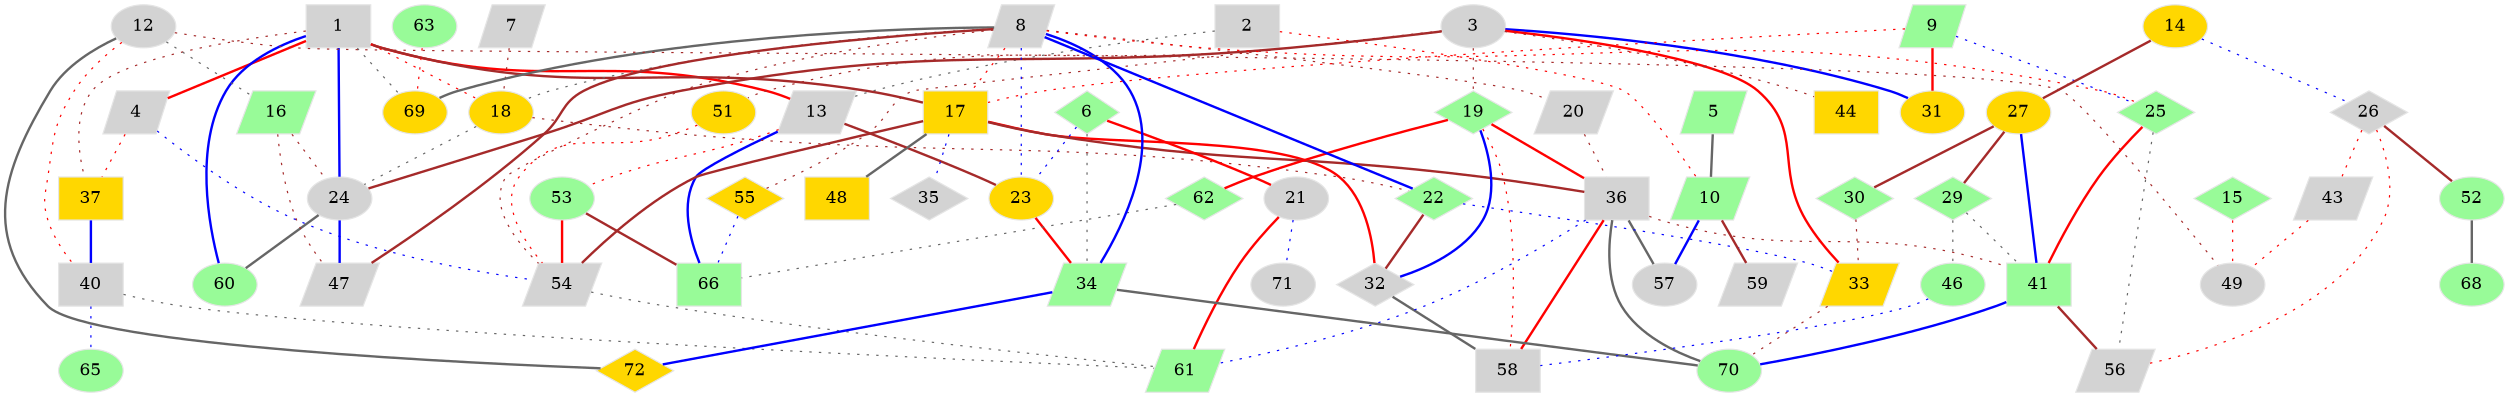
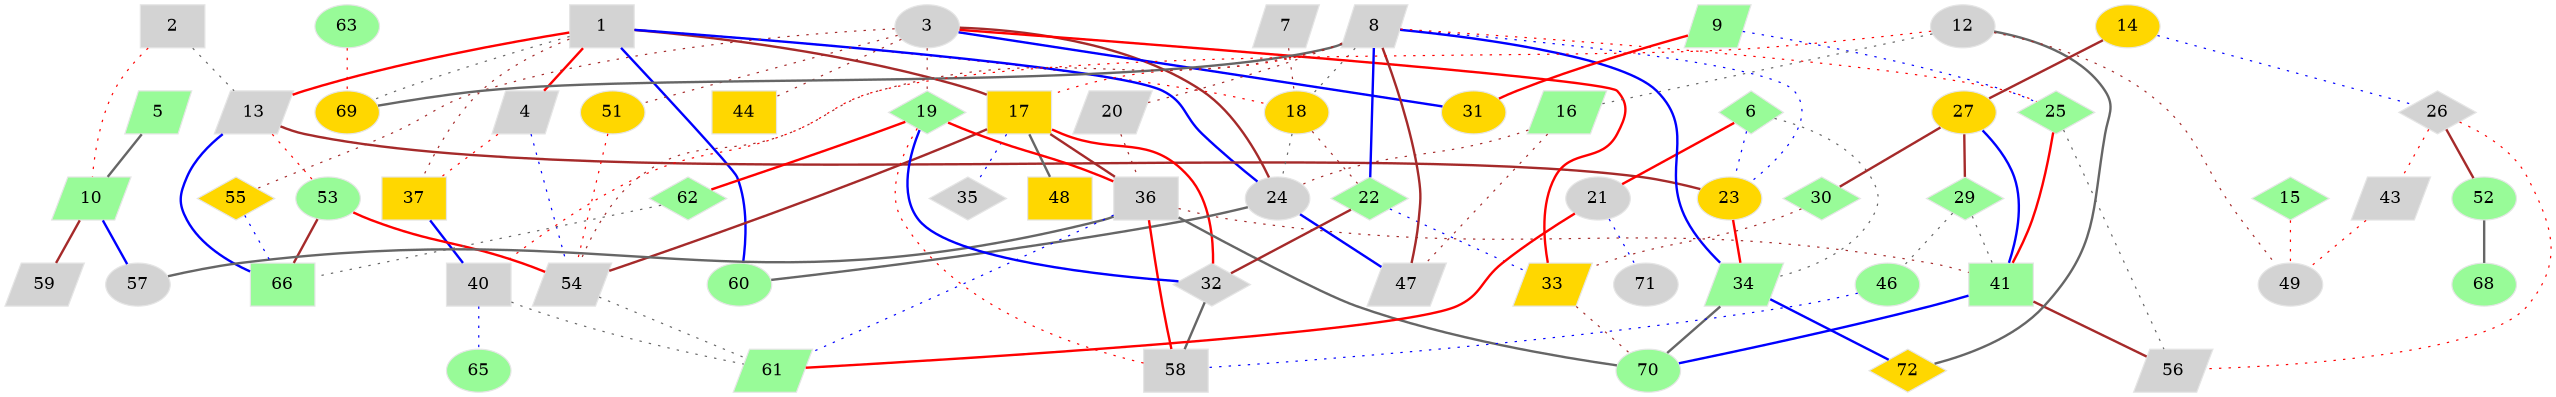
  graph {
    node [color=gray90 fillcolor=lightgrey shape=ellipse style=filled]
    edge [color=brown style=dotted weight=1.0]
    1 [shape=box]
    4 [shape=parallelogram]
    13 [shape=parallelogram]
    17 [fillcolor=gold shape=box]
    18 [fillcolor=gold]
    24
    37 [fillcolor=gold shape=box]
    60 [fillcolor=palegreen]
    69 [fillcolor=gold]
    54 [shape=parallelogram]
    23 [fillcolor=gold]
    53 [fillcolor=palegreen]
    66 [fillcolor=palegreen shape=box]
    32 [shape=diamond]
    35 [shape=diamond]
    36 [shape=box]
    48 [fillcolor=gold shape=box]
    22 [fillcolor=palegreen shape=diamond]
    47 [shape=parallelogram]
    40 [shape=box]
    2 [shape=box]
    10 [fillcolor=palegreen shape=parallelogram]
    57
    59 [shape=parallelogram]
    3
    19 [fillcolor=palegreen shape=diamond]
    31 [fillcolor=gold]
    33 [fillcolor=gold shape=parallelogram]
    44 [fillcolor=gold shape=box]
    51 [fillcolor=gold]
    55 [fillcolor=gold shape=diamond]
    58 [shape=box]
    62 [fillcolor=palegreen shape=diamond]
    70 [fillcolor=palegreen]
    61 [fillcolor=palegreen shape=parallelogram]
    5 [fillcolor=palegreen shape=parallelogram]
    6 [fillcolor=palegreen shape=diamond]
    21
    34 [fillcolor=palegreen shape=parallelogram]
    71
    72 [fillcolor=gold shape=diamond]
    7 [shape=parallelogram]
    8 [shape=parallelogram]
    20 [shape=parallelogram]
    25 [fillcolor=palegreen shape=diamond]
    41 [fillcolor=palegreen shape=box]
    56 [shape=parallelogram]
    9 [fillcolor=palegreen shape=parallelogram]
    16 [fillcolor=palegreen shape=parallelogram]
    12
    49
    65 [fillcolor=palegreen]
    14 [fillcolor=gold]
    26 [shape=diamond]
    27 [fillcolor=gold]
    43 [shape=parallelogram]
    52 [fillcolor=palegreen]
    29 [fillcolor=palegreen shape=diamond]
    30 [fillcolor=palegreen shape=diamond]
    15 [fillcolor=palegreen shape=diamond]
    68 [fillcolor=palegreen]
    46 [fillcolor=palegreen]
    63 [fillcolor=palegreen]
    1 -- 4 [color=red style=bold]
    1 -- 13 [color=red style=bold]
    1 -- 17 [style=bold]
    1 -- 18 [color=red]
    1 -- 24 [color=blue style=bold]
    1 -- 37
    1 -- 60 [color=blue style=bold]
    1 -- 69 [color=gray40]
    4 -- 37 [color=red]
    4 -- 54 [color=blue]
    13 -- 23 [style=bold weight=2.0]
    13 -- 53 [color=red]
    13 -- 66 [color=blue style=bold]
    17 -- 54 [style=bold]
    17 -- 32 [color=red style=bold weight=4.0]
    17 -- 35 [color=blue]
    17 -- 36 [style=bold weight=2.0]
    17 -- 48 [color=gray40 style=bold]
    18 -- 24 [color=gray40]
    18 -- 22
    24 -- 60 [color=gray40 style=bold]
    24 -- 47 [color=blue style=bold]
    37 -- 40 [color=blue style=bold]
    54 -- 61 [color=gray40]
    23 -- 34 [color=red style=bold]
    53 -- 54 [color=red style=bold weight=2.0]
    53 -- 66 [style=bold]
    32 -- 58 [color=gray40 style=bold]
    36 -- 57 [color=gray40 style=bold]
    36 -- 58 [color=red style=bold]
    36 -- 70 [color=gray40 style=bold]
    36 -- 61 [color=blue]
    36 -- 41
    22 -- 32 [style=bold]
    22 -- 33 [color=blue]
    40 -- 61 [color=gray40]
    40 -- 65 [color=blue]
    2 -- 13 [color=gray40]
    2 -- 10 [color=red]
    10 -- 57 [color=blue style=bold weight=2.0]
    10 -- 59 [style=bold]
    3 -- 24 [style=bold]
    3 -- 19
    3 -- 31 [color=blue style=bold]
    3 -- 33 [color=red style=bold]
    3 -- 44
    3 -- 51
    3 -- 55
    19 -- 32 [color=blue style=bold]
    19 -- 36 [color=red style=bold]
    19 -- 58 [color=red]
    19 -- 62 [color=red style=bold]
    33 -- 70
    51 -- 54 [color=red]
    55 -- 66 [color=blue]
    62 -- 66 [color=gray40]
    5 -- 10 [color=gray40 style=bold]
    6 -- 23 [color=blue]
    6 -- 21 [color=red style=bold]
    6 -- 34 [color=gray40 weight=2.0]
    21 -- 61 [color=red style=bold]
    21 -- 71 [color=blue]
    34 -- 70 [color=gray40 style=bold]
    34 -- 72 [color=blue style=bold]
    7 -- 18
    8 -- 17 [color=red]
    8 -- 18 [color=gray40]
    8 -- 69 [color=gray40 style=bold]
    8 -- 54
    8 -- 23 [color=blue]
    8 -- 22 [color=blue style=bold]
    8 -- 47 [style=bold]
    8 -- 34 [color=blue style=bold]
    8 -- 20
    8 -- 25 [color=red weight=2.0]
    20 -- 36
    25 -- 41 [color=red style=bold]
    25 -- 56 [color=gray40]
    41 -- 70 [color=blue style=bold]
    41 -- 56 [style=bold]
-   9 -- 17 [color=red]
    9 -- 31 [color=red style=bold]
    9 -- 25 [color=blue]
    16 -- 24
    16 -- 47
    12 -- 40 [color=red]
    12 -- 72 [color=gray40 style=bold]
    12 -- 16 [color=gray40]
    12 -- 49
    14 -- 26 [color=blue]
    14 -- 27 [style=bold]
    26 -- 56 [color=red]
    26 -- 43 [color=red]
    26 -- 52 [style=bold]
    27 -- 41 [color=blue style=bold]
    27 -- 29 [style=bold]
    27 -- 30 [style=bold]
    43 -- 49 [color=red]
    52 -- 68 [color=gray40 style=bold]
    29 -- 41 [color=gray40]
    29 -- 46 [color=gray40]
    30 -- 33
    15 -- 49 [color=red]
    46 -- 58 [color=blue]
    63 -- 69 [color=red]
  }
